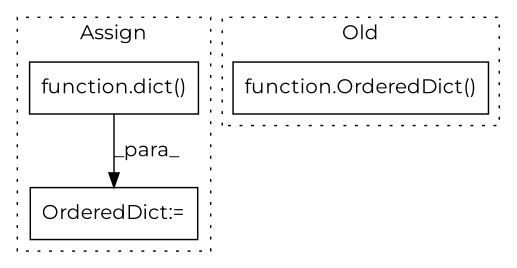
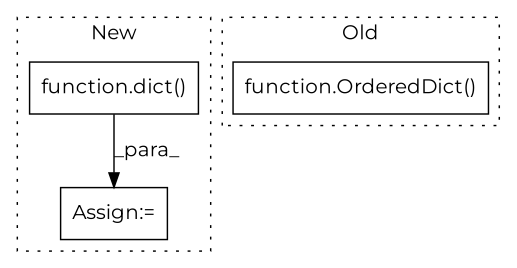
  digraph {
    fontname=Montserrat
    node [a=75 shape=box fontname=Montserrat]
    n1 [l=6 label="function.dict()" s=7253]
-   n2 [a=68 l=3 label="OrderedDict:=" s=7250]
+   n2 [a=68 l=3 label="Assign:=" s=7250]
    n3 [l=13 label="function.OrderedDict()" s=7778]
    subgraph cluster_1 {
-     label=Assign
+     label=New
      style=dotted
      n1
      n2
    }
    subgraph cluster_2 {
      label=Old
      style=dotted
      n3
    }
    n1 -> n2 [label=_para_ fontname=Montserrat]
  }
